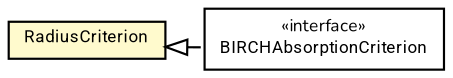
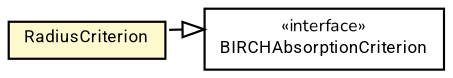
  digraph {
    nodesep=0.15
    rankdir=LR
    ranksep=0.25
    fontname=Nunito
    node [fontcolor=black fontname=Nunito fontsize=8 margin=0 shape=plaintext]
    n1 [height=0 label=<<table title="de.lmu.ifi.dbs.elki.algorithm.clustering.hierarchical.birch.RadiusCriterion" border="0" cellborder="1" cellspacing="0" cellpadding="2" bgcolor="lemonChiffon" href="RadiusCriterion.html" target="_parent"> 		<tr><td><table border="0" cellspacing="0" cellpadding="1"> 		<tr><td align="center" balign="center"> <font face="Roboto">RadiusCriterion</font> </td></tr> 		</table></td></tr> 		</table>> width=0]
    n2 [height=0 label=<<table title="de.lmu.ifi.dbs.elki.algorithm.clustering.hierarchical.birch.BIRCHAbsorptionCriterion" border="0" cellborder="1" cellspacing="0" cellpadding="2" href="BIRCHAbsorptionCriterion.html" target="_parent"> 		<tr><td><table border="0" cellspacing="0" cellpadding="1"> 		<tr><td align="center" balign="center"> &#171;interface&#187; </td></tr> 		<tr><td align="center" balign="center"> <font face="Roboto">BIRCHAbsorptionCriterion</font> </td></tr> 		</table></td></tr> 		</table>> width=0]
-   n1 -> n2 [arrowtail=empty color=black dir=back fontname=Nunito fontsize=7 labelfontname=Roboto labelfontsize=7 style=dashed weight=9]
+   n2 -> n1 [arrowtail=empty color=black dir=back fontname=Nunito fontsize=7 labelfontname=Roboto labelfontsize=7 style=dashed weight=9]
  }
